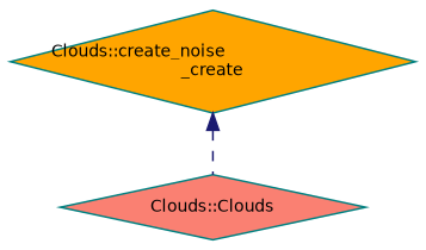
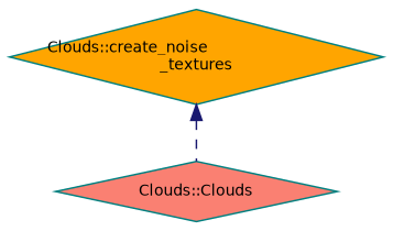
  digraph {
    rankdir=TB
    node [color=teal fontname=Helvetica fontsize=10 shape=diamond style=filled]
-   n1 [fillcolor=orange fontcolor=black height=0.2 label="Clouds::create_noise\l_create" width=0.4]
+   n1 [fillcolor=orange fontcolor=black height=0.2 label="Clouds::create_noise\l_textures" width=0.4]
    n2 [height=0.2 label="Clouds::Clouds" width=0.4 fillcolor=salmon]
    n1 -> n2 [color=midnightblue dir=back fontname=Helvetica fontsize=10 labelfontname=Helvetica labelfontsize=10 style=dashed]
  }
